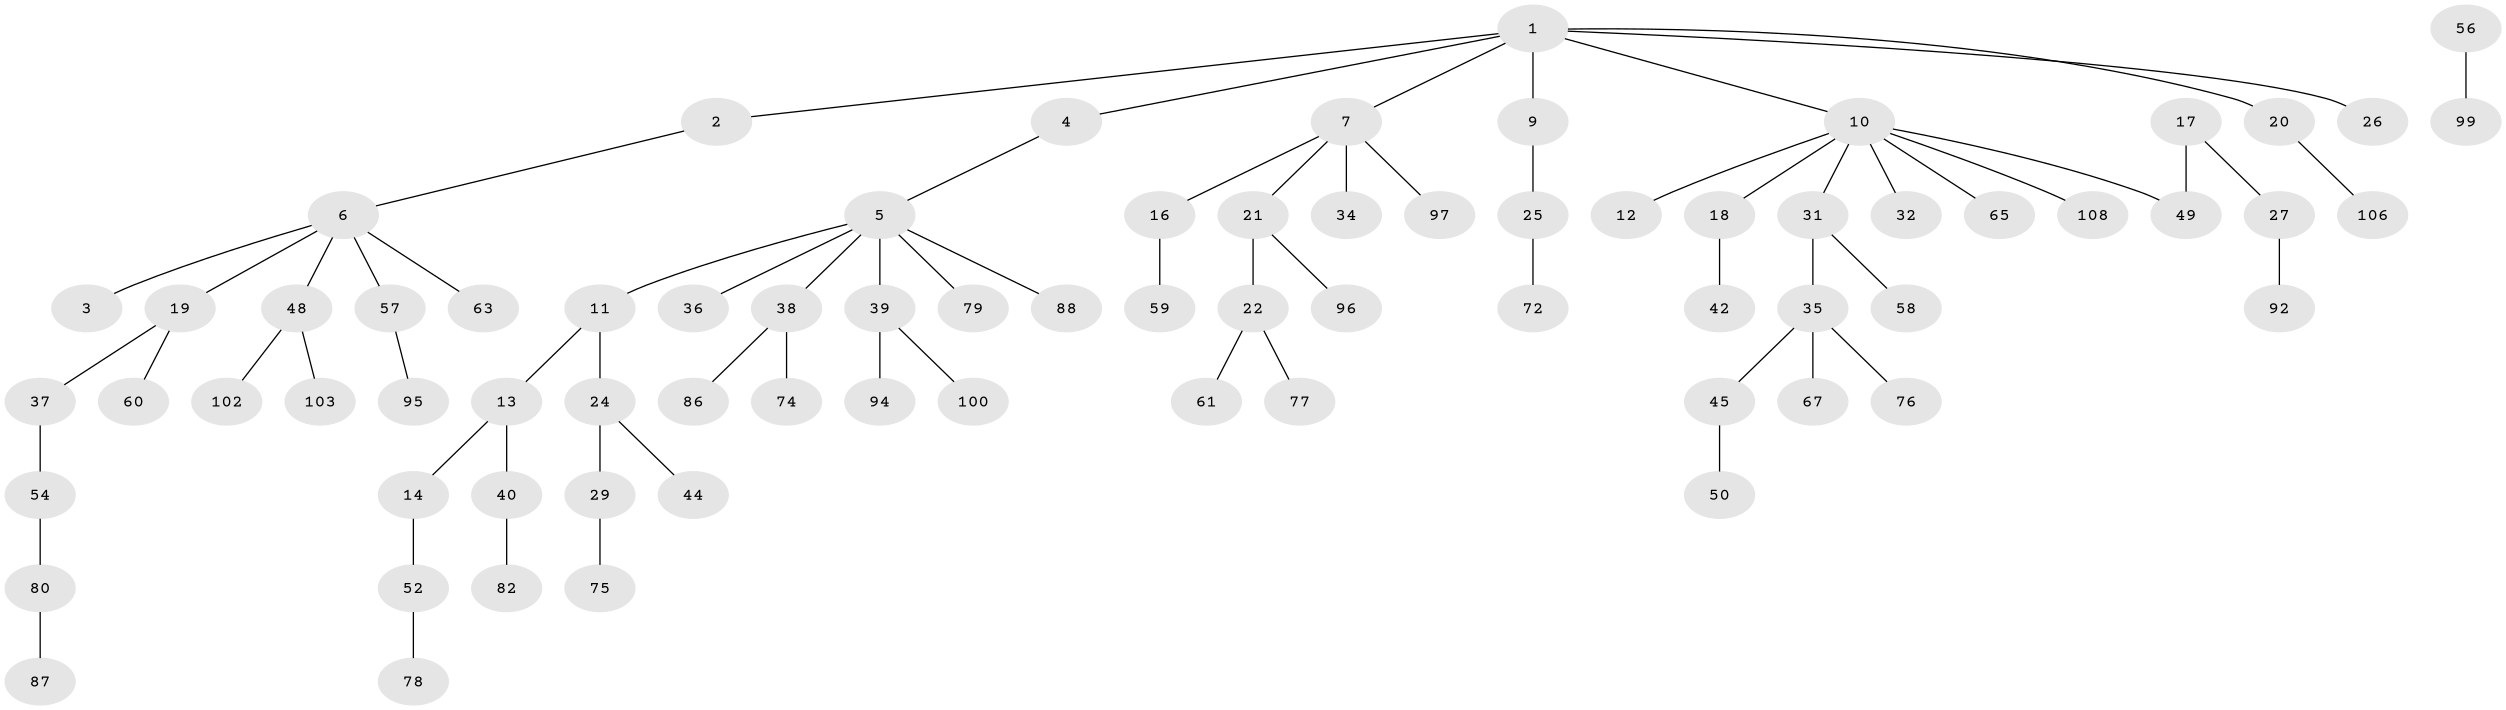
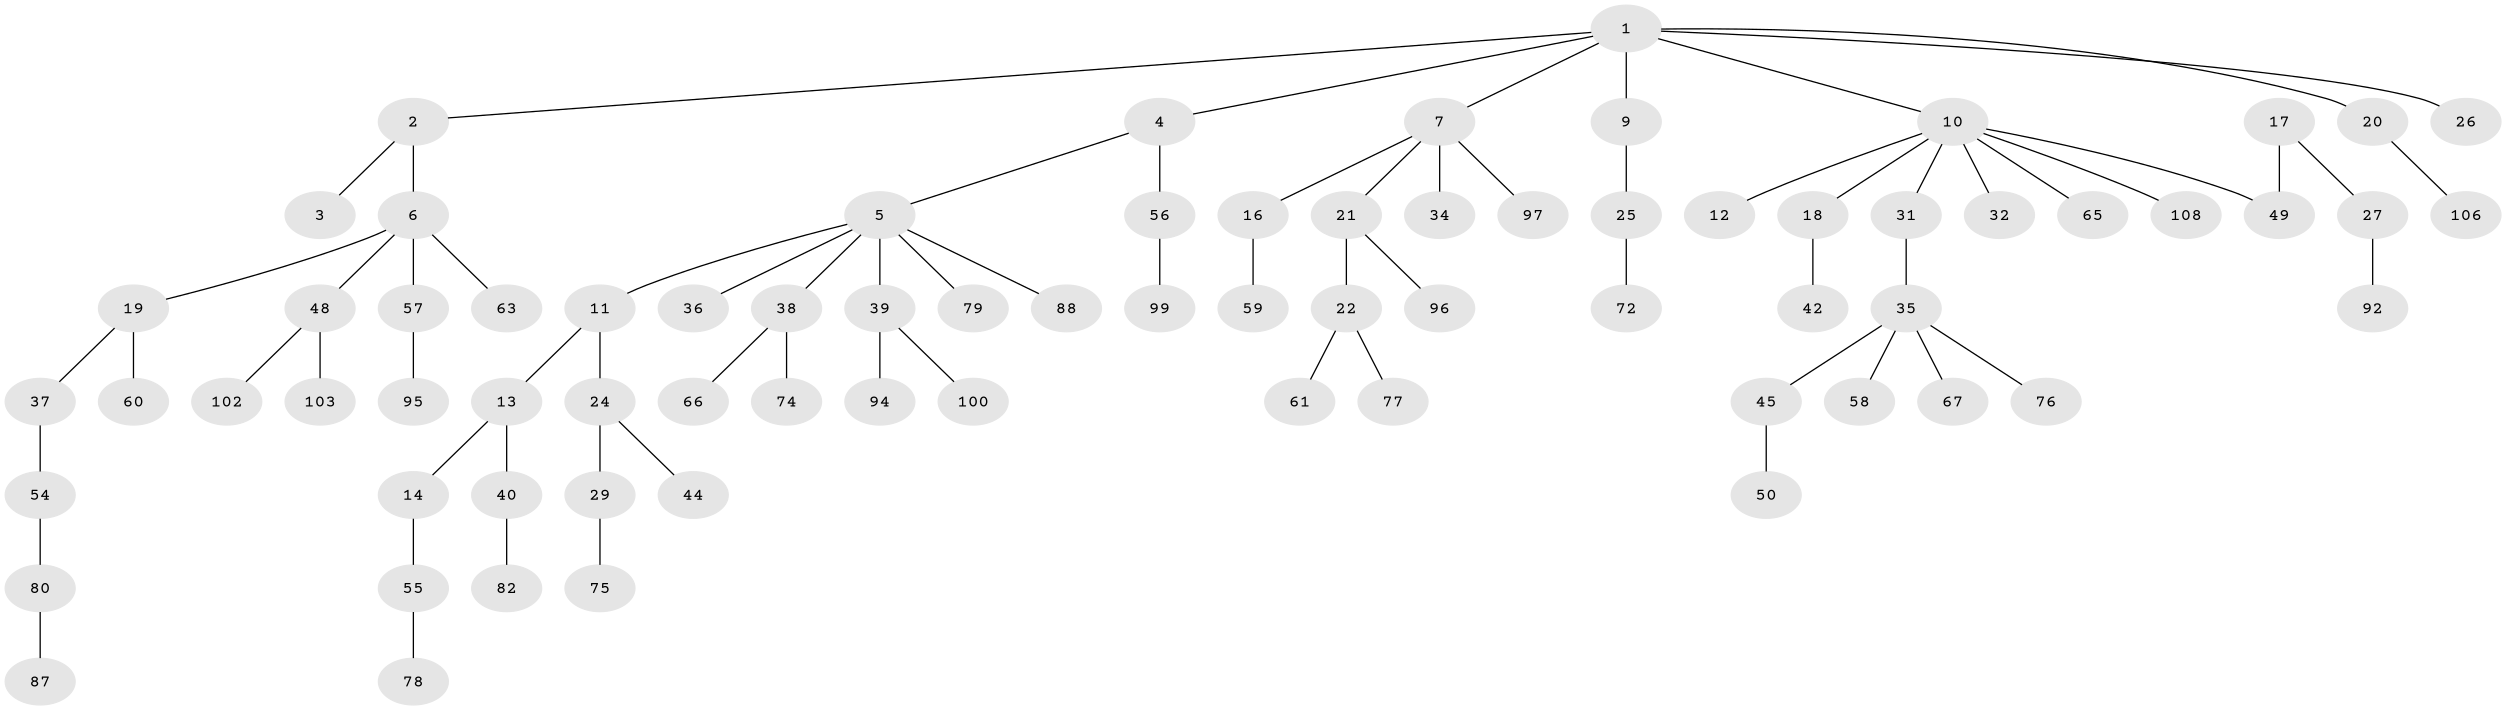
  graph {
    fontname="Courier Prime"
    node [color=gray90 fontname="Courier Prime" style=filled]
    edge [fontname="Courier Prime"]
    1 [super="+8"]
    2
    4
    7 [super="+28"]
    9 [super="+104"]
    10 [super="+33"]
    20
    26
    3 [super="+86"]
    6 [super="+15"]
    5 [super="+23"]
    56 [super="+83"]
    16 [super="+68"]
    21 [super="+89"]
    34
    97
    25 [super="+46"]
    12 [super="+43"]
    18 [super="+70"]
    31
    32 [super="+71"]
    65
    108
    49
    106 [super="+107"]
    19
    48 [super="+93"]
    57 [super="+90"]
    63
    11
    36 [super="+91"]
    38 [super="+55"]
    39 [super="+53"]
    79
    88 [super="+98"]
    99
    13 [super="+30"]
    24 [super="+105"]
-   66 [label=86]
+   66
    74 [super="+81"]
    94 [super="+101"]
    100
    37
    60 [super="+62"]
    102
    103
    95 [super="+110"]
    59 [super="+111"]
    22 [super="+47"]
    96
    72
    17 [super="+84"]
    27 [super="+85"]
    42
    35 [super="+41"]
    14
    40 [super="+69"]
    29 [super="+51"]
    44
-   52 [super="+64"]
+   52 [super="+64" label=55]
    82
    78
    92
    54 [super="+109"]
    61
    77
    75
    45
    58
    67
    76
    50 [super="+73"]
    80
    87
    1 -- 2
    1 -- 4
    1 -- 7
    1 -- 9
    1 -- 10
    1 -- 20
    1 -- 26
-   6 -- 3
+   2 -- 3
    2 -- 6
    4 -- 5
+   4 -- 56
    7 -- 16
    7 -- 21
    7 -- 34
    7 -- 97
    9 -- 25
    10 -- 12
    10 -- 18
    10 -- 31
    10 -- 32
    10 -- 65
    10 -- 108
    10 -- 49
    20 -- 106
    6 -- 19
    6 -- 48
    6 -- 57
    6 -- 63
    5 -- 11
    5 -- 36
    5 -- 38
    5 -- 39
    5 -- 79
    5 -- 88
    56 -- 99
    16 -- 59
    21 -- 22
    21 -- 96
    25 -- 72
    18 -- 42
    31 -- 35
    19 -- 37
    19 -- 60
    48 -- 102
    48 -- 103
    57 -- 95
    11 -- 13
    11 -- 24
    38 -- 66
    38 -- 74
    39 -- 94
    39 -- 100
    13 -- 14
    13 -- 40
    24 -- 29
    24 -- 44
    37 -- 54
    22 -- 61
    22 -- 77
    17 -- 49
    17 -- 27
    27 -- 92
    35 -- 45
-   31 -- 58
+   35 -- 58
    35 -- 67
    35 -- 76
    14 -- 52
    40 -- 82
    29 -- 75
    52 -- 78
    54 -- 80
    45 -- 50
    80 -- 87
  }
